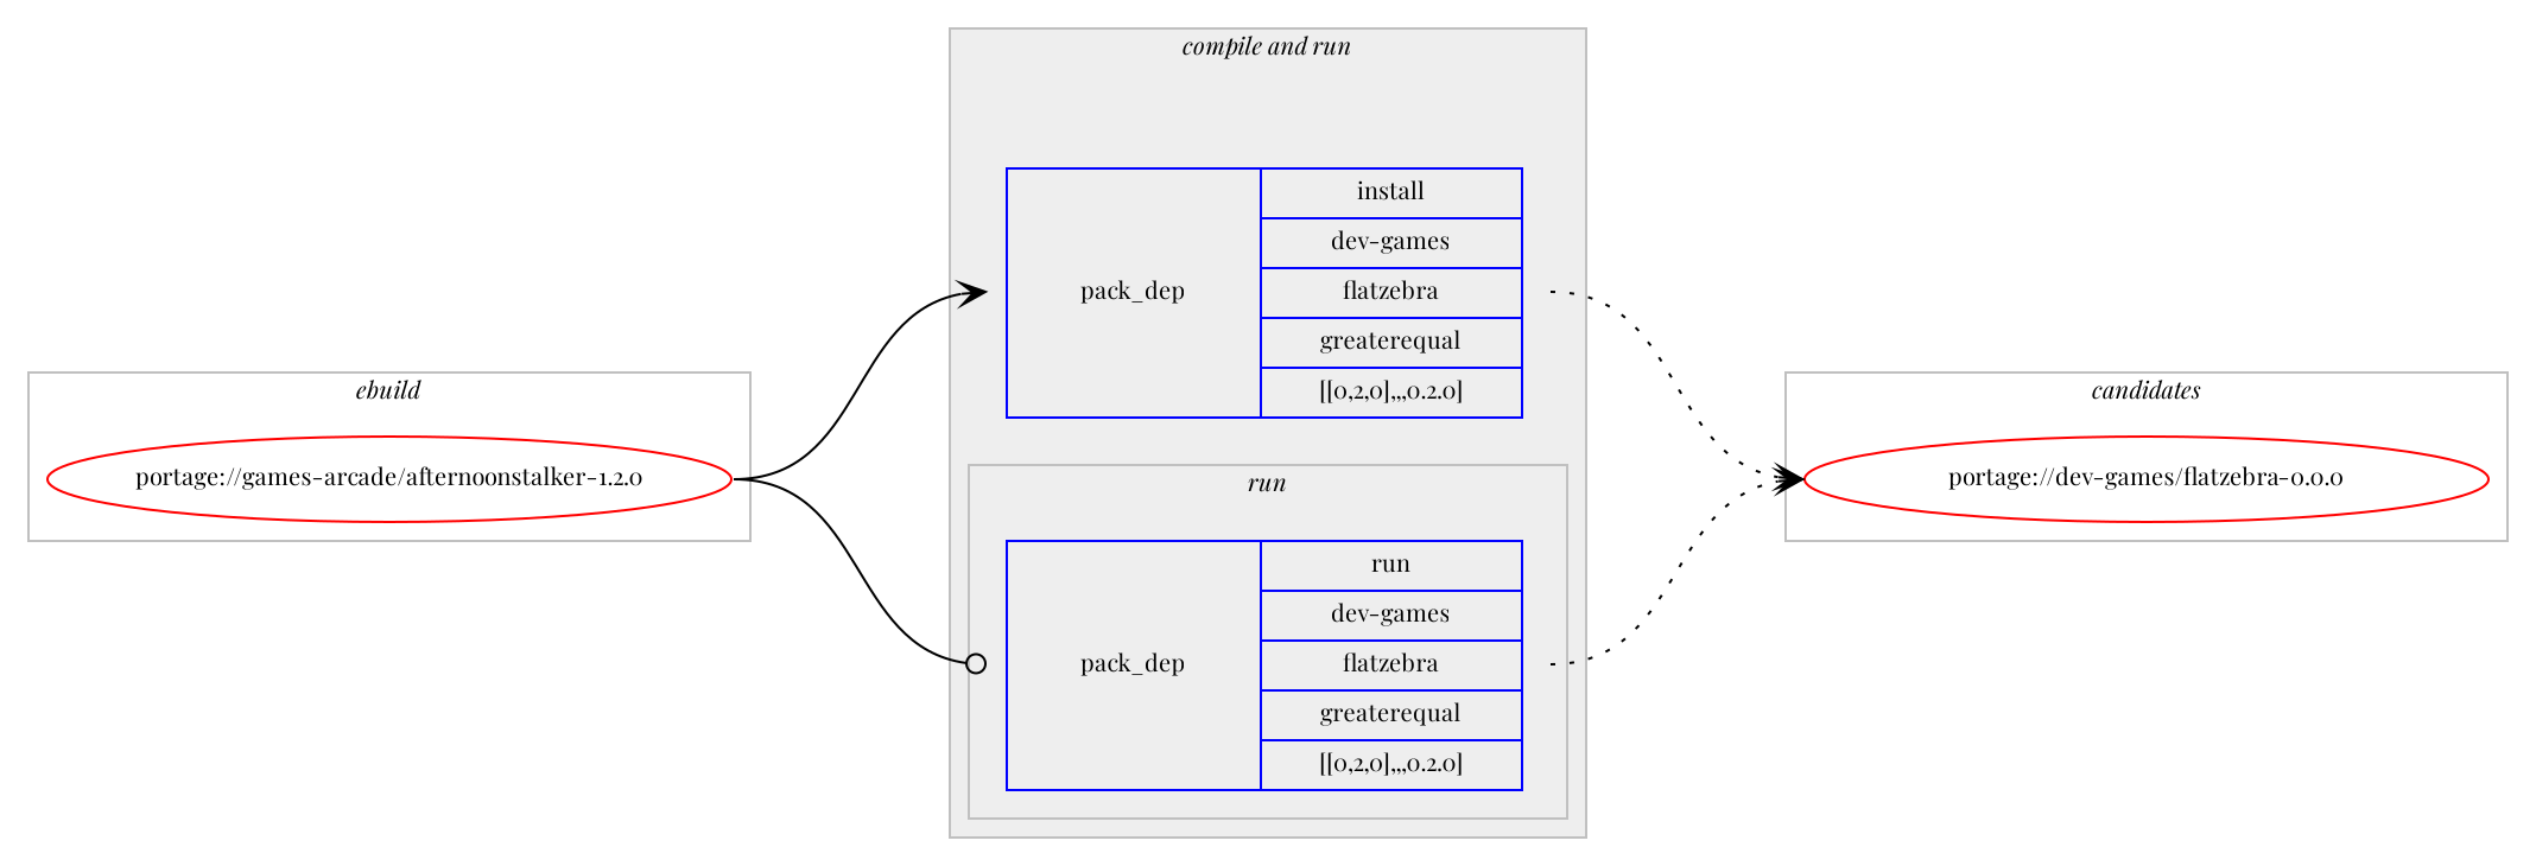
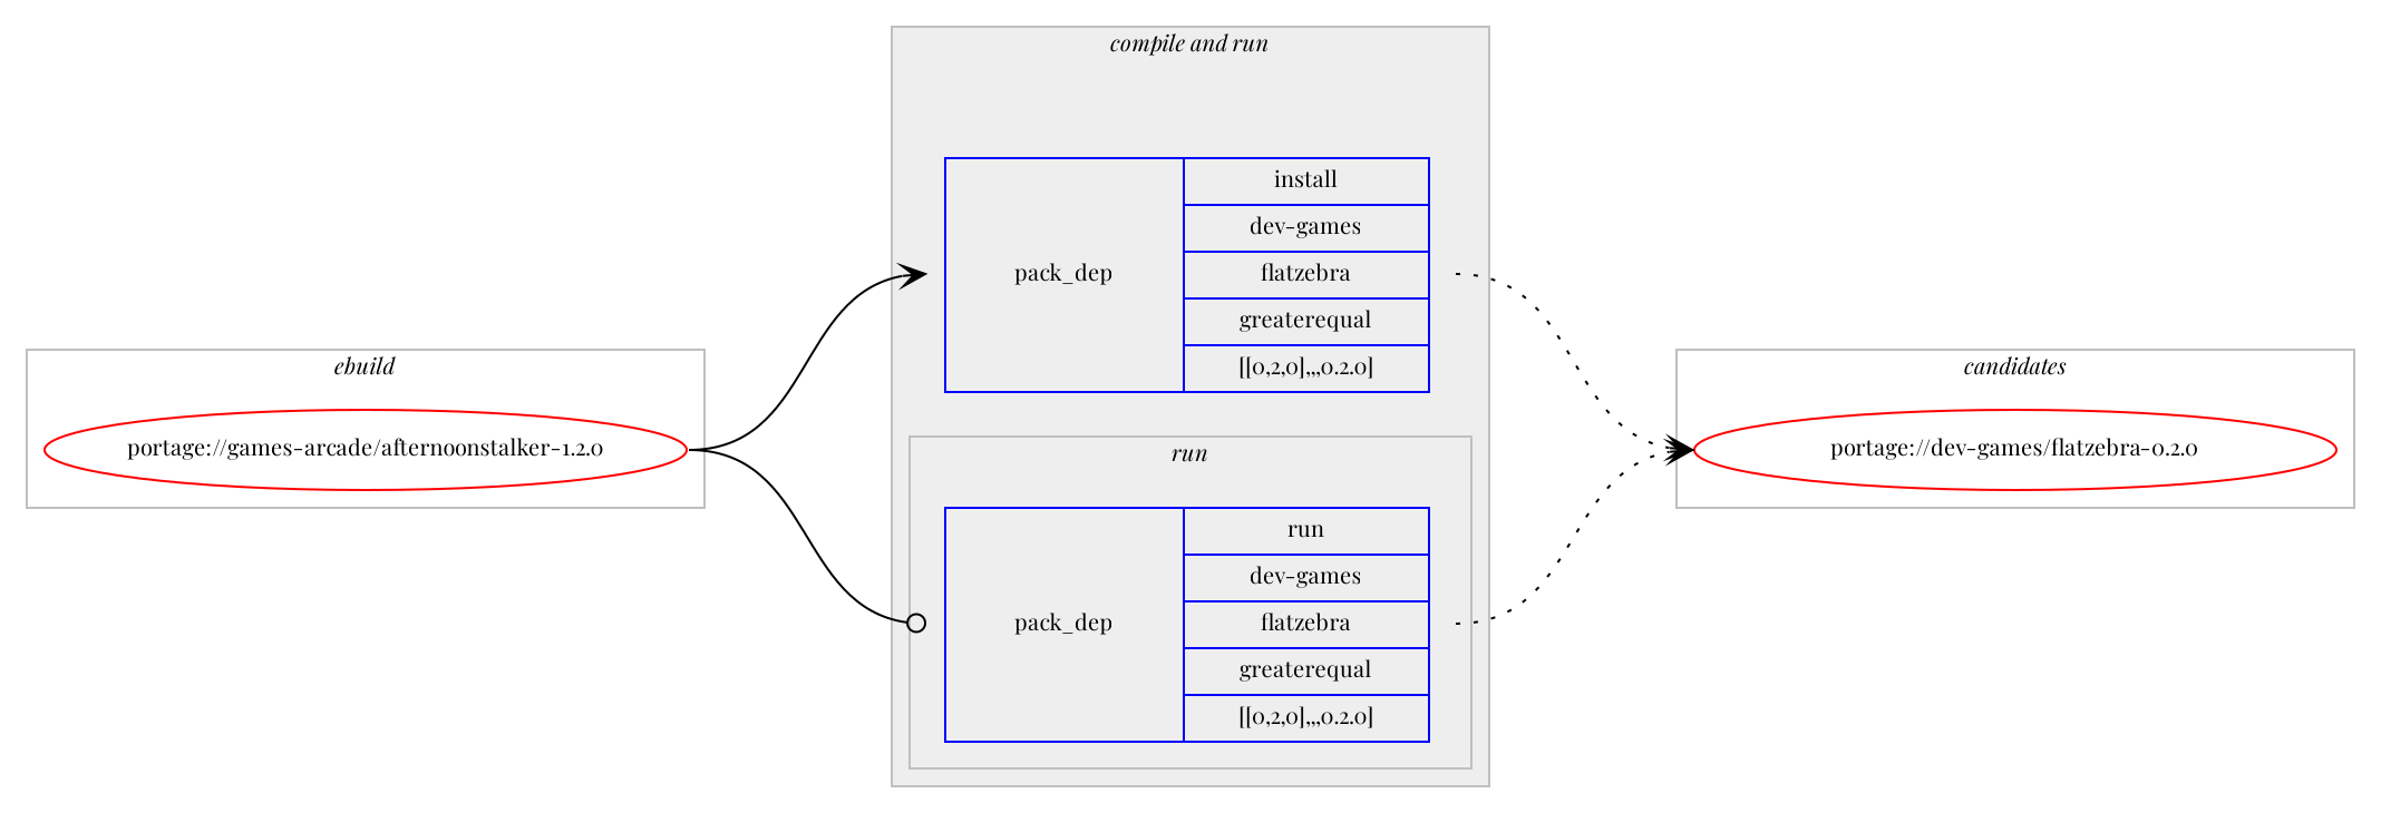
  digraph {
    compound=true
    concentrate=true
    fontname="Playfair Display"
    fontsize=10
    newrank=true
    rankdir=LR
    ranksep=1.5
    node [color=red fontname="Playfair Display" fontsize=10]
    edge [arrowhead=vee headport=w style=solid tailport=e weight=20 fontname="Playfair Display"]
    n1 [label="portage://games-arcade/afternoonstalker-1.2.0" width=4]
    n2 [color=blue label=<<TABLE BORDER="0" CELLBORDER="1" CELLSPACING="0" CELLPADDING="4" WIDTH="220"><TR><TD ROWSPAN="6" CELLPADDING="30">pack_dep</TD></TR><TR><TD WIDTH="110">install</TD></TR><TR><TD>dev-games</TD></TR><TR><TD>flatzebra</TD></TR><TR><TD>greaterequal</TD></TR><TR><TD>[[0,2,0],,,0.2.0]</TD></TR></TABLE>> shape=none]
    n3 [color=blue label=<<TABLE BORDER="0" CELLBORDER="1" CELLSPACING="0" CELLPADDING="4" WIDTH="220"><TR><TD ROWSPAN="6" CELLPADDING="30">pack_dep</TD></TR><TR><TD WIDTH="110">run</TD></TR><TR><TD>dev-games</TD></TR><TR><TD>flatzebra</TD></TR><TR><TD>greaterequal</TD></TR><TR><TD>[[0,2,0],,,0.2.0]</TD></TR></TABLE>> shape=none]
-   n4 [label="portage://dev-games/flatzebra-0.0.0" width=4]
+   n4 [label="portage://dev-games/flatzebra-0.2.0" width=4]
    subgraph cluster_1 {
      color=gray
      label=<<i>ebuild</i>>
      n1
    }
    subgraph cluster_2 {
      color=gray
      label=<<i>dependencies</i>>
      subgraph cluster_3 {
        color=gray
        fillcolor="#eeeeee"
        label=<<i>compile</i>>
        style=filled
        subgraph sub_4 {
          color=gray
          fillcolor="#eeeeee"
          label=<<i>compile</i>>
          style=filled
          n2
        }
      }
      subgraph cluster_5 {
        color=gray
        fillcolor="#eeeeee"
        label=<<i>compile and run</i>>
        style=filled
      }
      subgraph cluster_6 {
        color=gray
        fillcolor="#eeeeee"
        label=<<i>run</i>>
        style=filled
        subgraph sub_7 {
          color=gray
          fillcolor="#eeeeee"
          label=<<i>run</i>>
          style=filled
          n3
        }
      }
    }
    subgraph cluster_8 {
      color=gray
      label=<<i>candidates</i>>
      rank=same
      subgraph sub_9 {
        color=black
        label=<<i>candidates</i>>
        nodesep=1
        rank=same
        n4
      }
      subgraph sub_10 {
        color=black
        label=<<i>candidates</i>>
        nodesep=1
        rank=same
        n4
      }
    }
    n1 -> n2
    n1 -> n3 [arrowhead=odot]
    n2 -> n4 [style=dotted weight=100]
    n3 -> n4 [style=dotted weight=100]
  }
